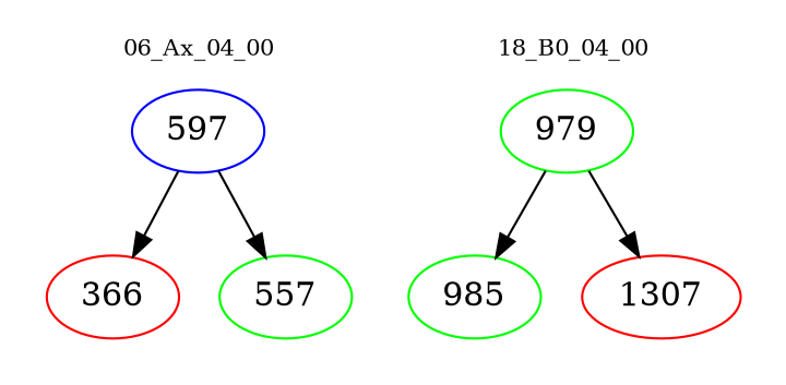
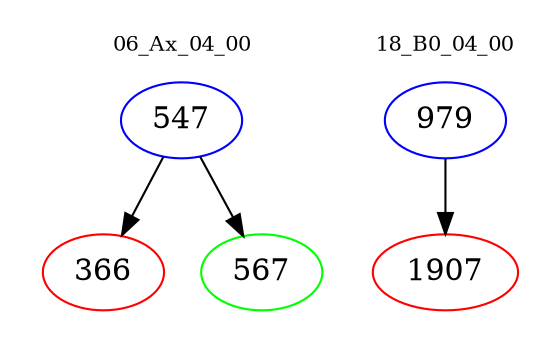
  digraph {
    node [color=blue]
    edge [color=black]
-   n1 [label=597]
+   n1 [label=547]
    n2 [color=red label=366]
-   n3 [color=green label=557]
-   n4 [color=green label=979]
-   n5 [color=green label=985]
-   n6 [color=red label=1307]
+   n3 [color=green label=567]
+   n4 [label=979]
+   n6 [color=red label=1907]
    subgraph cluster_1 {
      color=white
      fontsize=10
      label="06_Ax_04_00"
      n1
      n2
      n3
    }
    subgraph cluster_2 {
      color=white
      fontsize=10
      label="18_B0_04_00"
      n4
-     n5
      n6
    }
    n1 -> n2
    n1 -> n3
-   n4 -> n5
    n4 -> n6
  }
